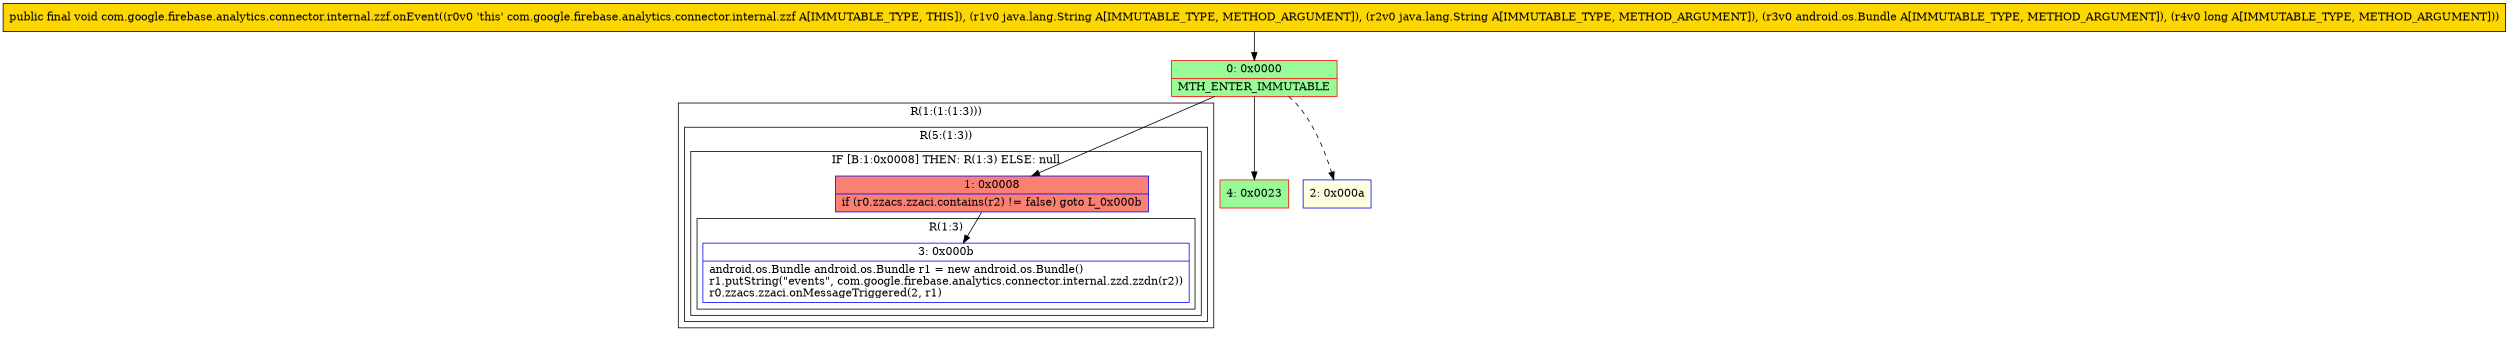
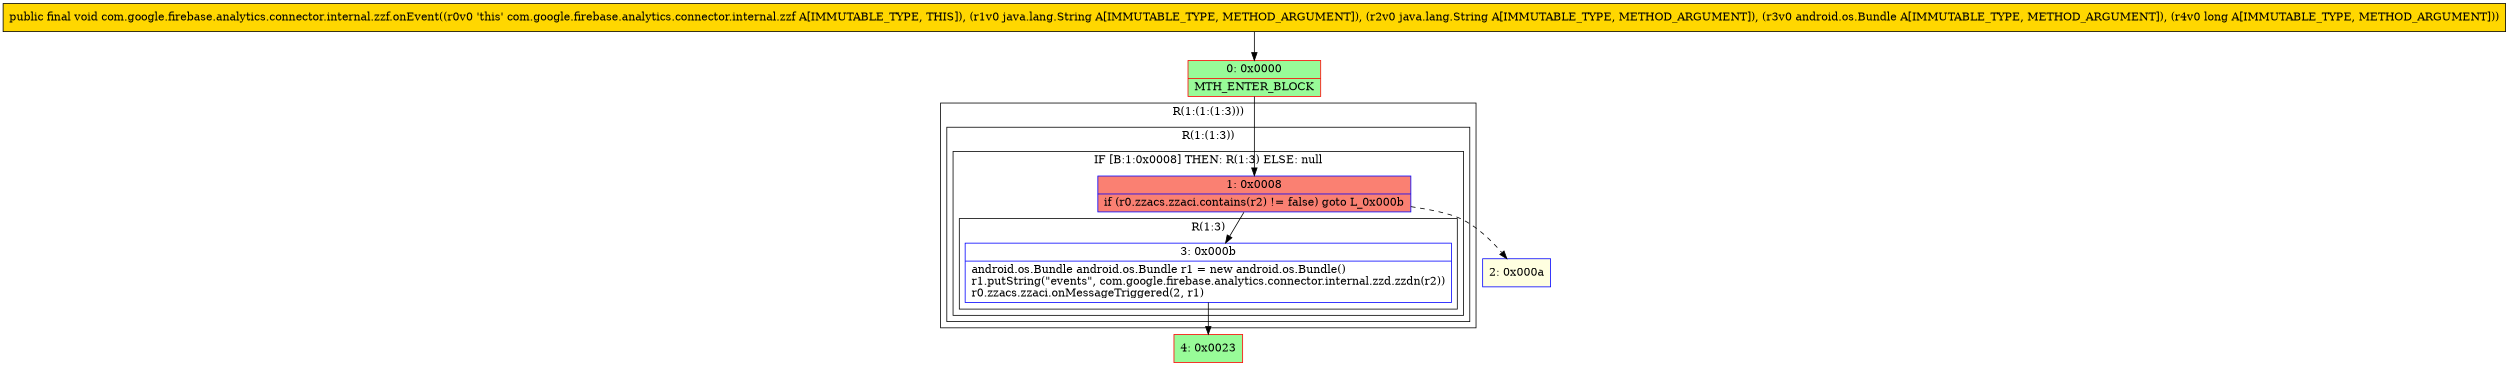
  digraph {
    node [color=blue fillcolor=palegreen shape=record style=filled]
    n1 [fillcolor=white label="{3\:\ 0x000b|android.os.Bundle android.os.Bundle r1 = new android.os.Bundle()\lr1.putString(\"events\", com.google.firebase.analytics.connector.internal.zzd.zzdn(r2))\lr0.zzacs.zzaci.onMessageTriggered(2, r1)\l}"]
    n2 [fillcolor=salmon label="{1\:\ 0x0008|if (r0.zzacs.zzaci.contains(r2) != false) goto L_0x000b\l}"]
    n3 [color=red label="{4\:\ 0x0023}"]
    n4 [fillcolor=lightyellow label="{2\:\ 0x000a}"]
-   n5 [color=red label="{0\:\ 0x0000|MTH_ENTER_IMMUTABLE\l}"]
+   n5 [color=red label="{0\:\ 0x0000|MTH_ENTER_BLOCK\l}"]
    n6 [fillcolor=gold label="{public final void com.google.firebase.analytics.connector.internal.zzf.onEvent((r0v0 'this' com.google.firebase.analytics.connector.internal.zzf A[IMMUTABLE_TYPE, THIS]), (r1v0 java.lang.String A[IMMUTABLE_TYPE, METHOD_ARGUMENT]), (r2v0 java.lang.String A[IMMUTABLE_TYPE, METHOD_ARGUMENT]), (r3v0 android.os.Bundle A[IMMUTABLE_TYPE, METHOD_ARGUMENT]), (r4v0 long A[IMMUTABLE_TYPE, METHOD_ARGUMENT])) }" color=""]
    subgraph cluster_1 {
      label="R(1:(1:(1:3)))"
      subgraph cluster_2 {
-       label="R(5:(1:3))"
+       label="R(1:(1:3))"
        subgraph cluster_3 {
          label="IF [B:1:0x0008] THEN: R(1:3) ELSE: null"
          n2
          subgraph cluster_4 {
            label="R(1:3)"
            n1
          }
        }
      }
    }
-   n5 -> n3
+   n1 -> n3
    n2 -> n1
-   n5 -> n4 [style=dashed]
+   n2 -> n4 [style=dashed]
    n5 -> n2
    n6 -> n5
  }
